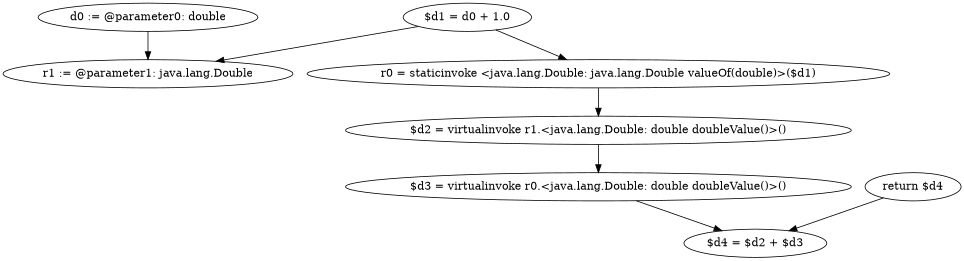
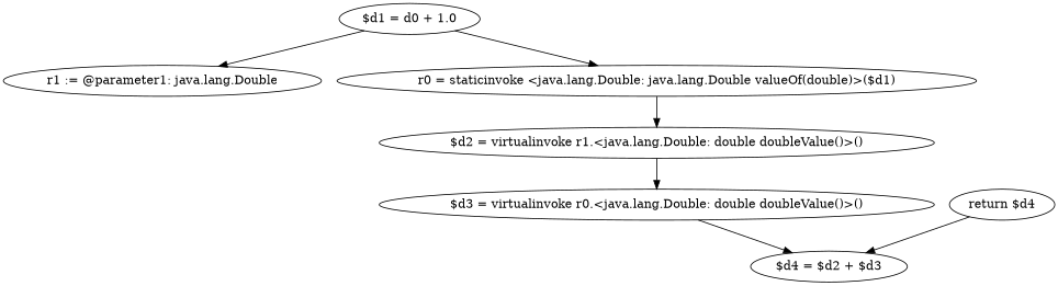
  digraph {
    fontname="DejaVu Serif"
    node [fontname="DejaVu Serif"]
    edge [fontname="DejaVu Serif"]
-   "d0 := @parameter0: double"
    "r1 := @parameter1: java.lang.Double"
    "$d1 = d0 + 1.0"
    "r0 = staticinvoke <java.lang.Double: java.lang.Double valueOf(double)>($d1)"
    "$d2 = virtualinvoke r1.<java.lang.Double: double doubleValue()>()"
    "$d3 = virtualinvoke r0.<java.lang.Double: double doubleValue()>()"
    "$d4 = $d2 + $d3"
    "return $d4"
-   "d0 := @parameter0: double" -> "r1 := @parameter1: java.lang.Double"
    "$d1 = d0 + 1.0" -> "r1 := @parameter1: java.lang.Double"
    "$d1 = d0 + 1.0" -> "r0 = staticinvoke <java.lang.Double: java.lang.Double valueOf(double)>($d1)"
    "r0 = staticinvoke <java.lang.Double: java.lang.Double valueOf(double)>($d1)" -> "$d2 = virtualinvoke r1.<java.lang.Double: double doubleValue()>()"
    "$d2 = virtualinvoke r1.<java.lang.Double: double doubleValue()>()" -> "$d3 = virtualinvoke r0.<java.lang.Double: double doubleValue()>()"
    "$d3 = virtualinvoke r0.<java.lang.Double: double doubleValue()>()" -> "$d4 = $d2 + $d3"
    "return $d4" -> "$d4 = $d2 + $d3"
  }
